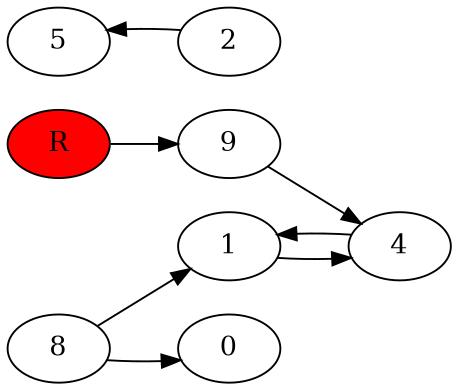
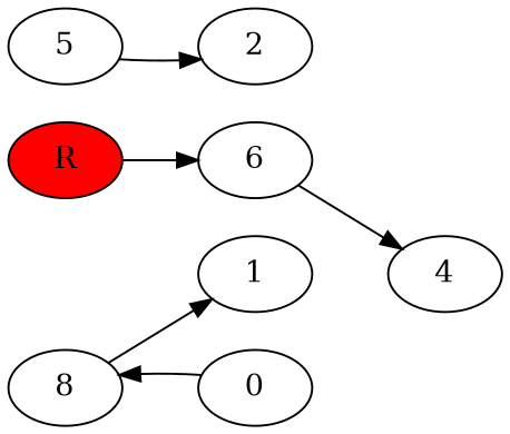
  digraph {
    fontname="DejaVu Serif"
    rankdir=LR
    node [fontname="DejaVu Serif"]
    edge [fontname="DejaVu Serif"]
    1
    4
-   6 [label=9]
+   6
    5
    2
    8
    n7 [label=0]
    R [fillcolor="#ff0000" style=filled]
-   1 -> 4
-   4 -> 1
    6 -> 4
-   2 -> 5
+   5 -> 2
    8 -> 1
-   8 -> n7
+   n7 -> 8
    R -> 6
  }
